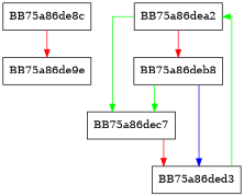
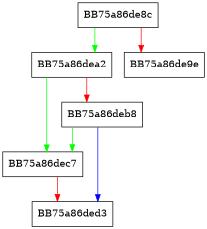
  digraph {
    fontname="DejaVu Serif"
    splines=ortho
    node [fontname="DejaVu Serif" shape=box]
    edge [color=green fontname="DejaVu Serif"]
    BB75a86de8c
    BB75a86dea2
    BB75a86de9e
    BB75a86dec7
    BB75a86deb8
    BB75a86ded3
-   BB75a86ded3 -> BB75a86dea2
+   BB75a86de8c -> BB75a86dea2
    BB75a86de8c -> BB75a86de9e [color=red]
    BB75a86dea2 -> BB75a86dec7
    BB75a86dea2 -> BB75a86deb8 [color=red]
    BB75a86dec7 -> BB75a86ded3 [color=red]
    BB75a86deb8 -> BB75a86dec7
    BB75a86deb8 -> BB75a86ded3 [color=blue]
  }
